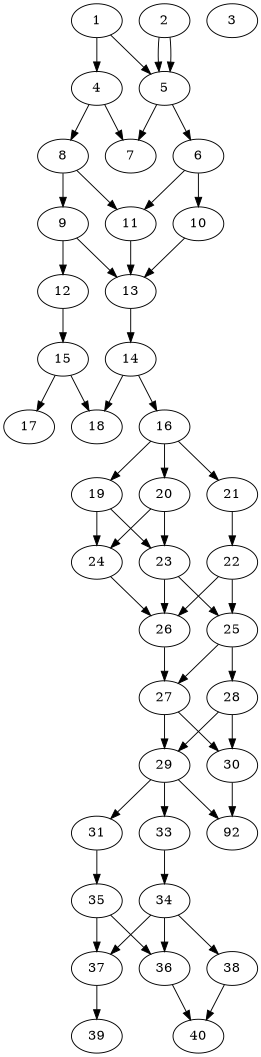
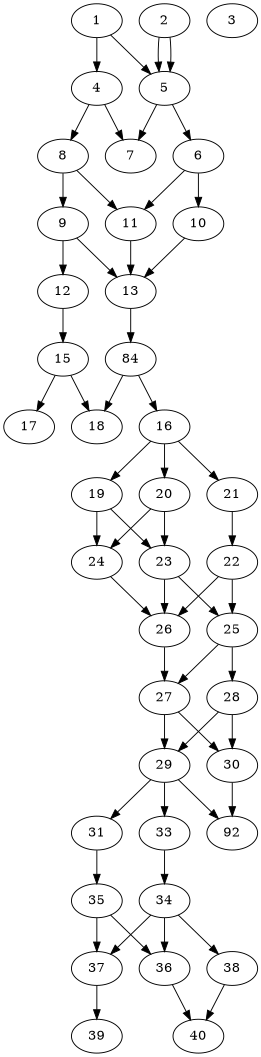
  digraph {
    node [alpha=0.10]
    1 [alpha=0.17 expect_size=26196992]
    4 [alpha=0.08 expect_size=31958016]
    5 [alpha=0.05 expect_size=16129024]
    7 [alpha=0.11 expect_size=41521152]
    8 [expect_size=26398720]
    6 [alpha=0.02 expect_size=8763392]
    11 [alpha=0.14 expect_size=5894144]
    9 [expect_size=28752896]
    10 [alpha=0.03 expect_size=28003328]
    2 [alpha=0.06 expect_size=6659072]
    3 [alpha=0.02 expect_size=50332672]
    13 [expect_size=13717504]
    12 [alpha=0.18 expect_size=45733888]
-   14 [alpha=0.04 expect_size=17709056]
+   14 [alpha=0.04 expect_size=17709056 label=84]
    15 [alpha=0.20 expect_size=37653504]
    18 [alpha=0.09 expect_size=31683584]
    17 [alpha=0.09 expect_size=6430720]
    16 [alpha=0.04 expect_size=49044480]
    19 [alpha=0.09 expect_size=7019520]
    20 [alpha=0.15 expect_size=29590528]
    21 [expect_size=37758976]
    23 [alpha=0.19 expect_size=19943424]
    24 [alpha=0.05 expect_size=44065792]
    22 [alpha=0.05 expect_size=24387584]
    25 [alpha=0.15 expect_size=6448128]
    26 [alpha=0.07 expect_size=5945344]
    27 [alpha=0.14 expect_size=15299584]
    28 [expect_size=37262336]
    29 [alpha=0.16 expect_size=11979776]
    30 [alpha=0.11 expect_size=33899520]
    31 [alpha=0.07 expect_size=22073344]
    n32 [alpha=0.01 expect_size=44644352 label=92]
    33 [alpha=0.17 expect_size=8654848]
    35 [alpha=0.15 expect_size=17357824]
    34 [alpha=0.19 expect_size=6383616]
    36 [alpha=0.09 expect_size=5279744]
    37 [alpha=0.04 expect_size=20854784]
    38 [expect_size=5991424]
    40 [alpha=0.14 expect_size=19115008]
    39 [alpha=0.17 expect_size=29031424]
    1 -> 4
    1 -> 5
    4 -> 7
    4 -> 8
    5 -> 7
    5 -> 6
    8 -> 11
    8 -> 9
    6 -> 11
    6 -> 10
    11 -> 13
    9 -> 13
    9 -> 12
    10 -> 13
    2 -> 5
    2 -> 5
    13 -> 14
    12 -> 15
    14 -> 18
    14 -> 16
    15 -> 18
    15 -> 17
    16 -> 19
    16 -> 20
    16 -> 21
    19 -> 23
    19 -> 24
    20 -> 23
    20 -> 24
    21 -> 22
    23 -> 25
    23 -> 26
    24 -> 26
    22 -> 25
    22 -> 26
    25 -> 27
    25 -> 28
    26 -> 27
    27 -> 29
    27 -> 30
    28 -> 29
    28 -> 30
    29 -> 31
    29 -> n32
    29 -> 33
    30 -> n32
    31 -> 35
    33 -> 34
    35 -> 36
    35 -> 37
    34 -> 36
    34 -> 37
    34 -> 38
    36 -> 40
    37 -> 39
    38 -> 40
  }
